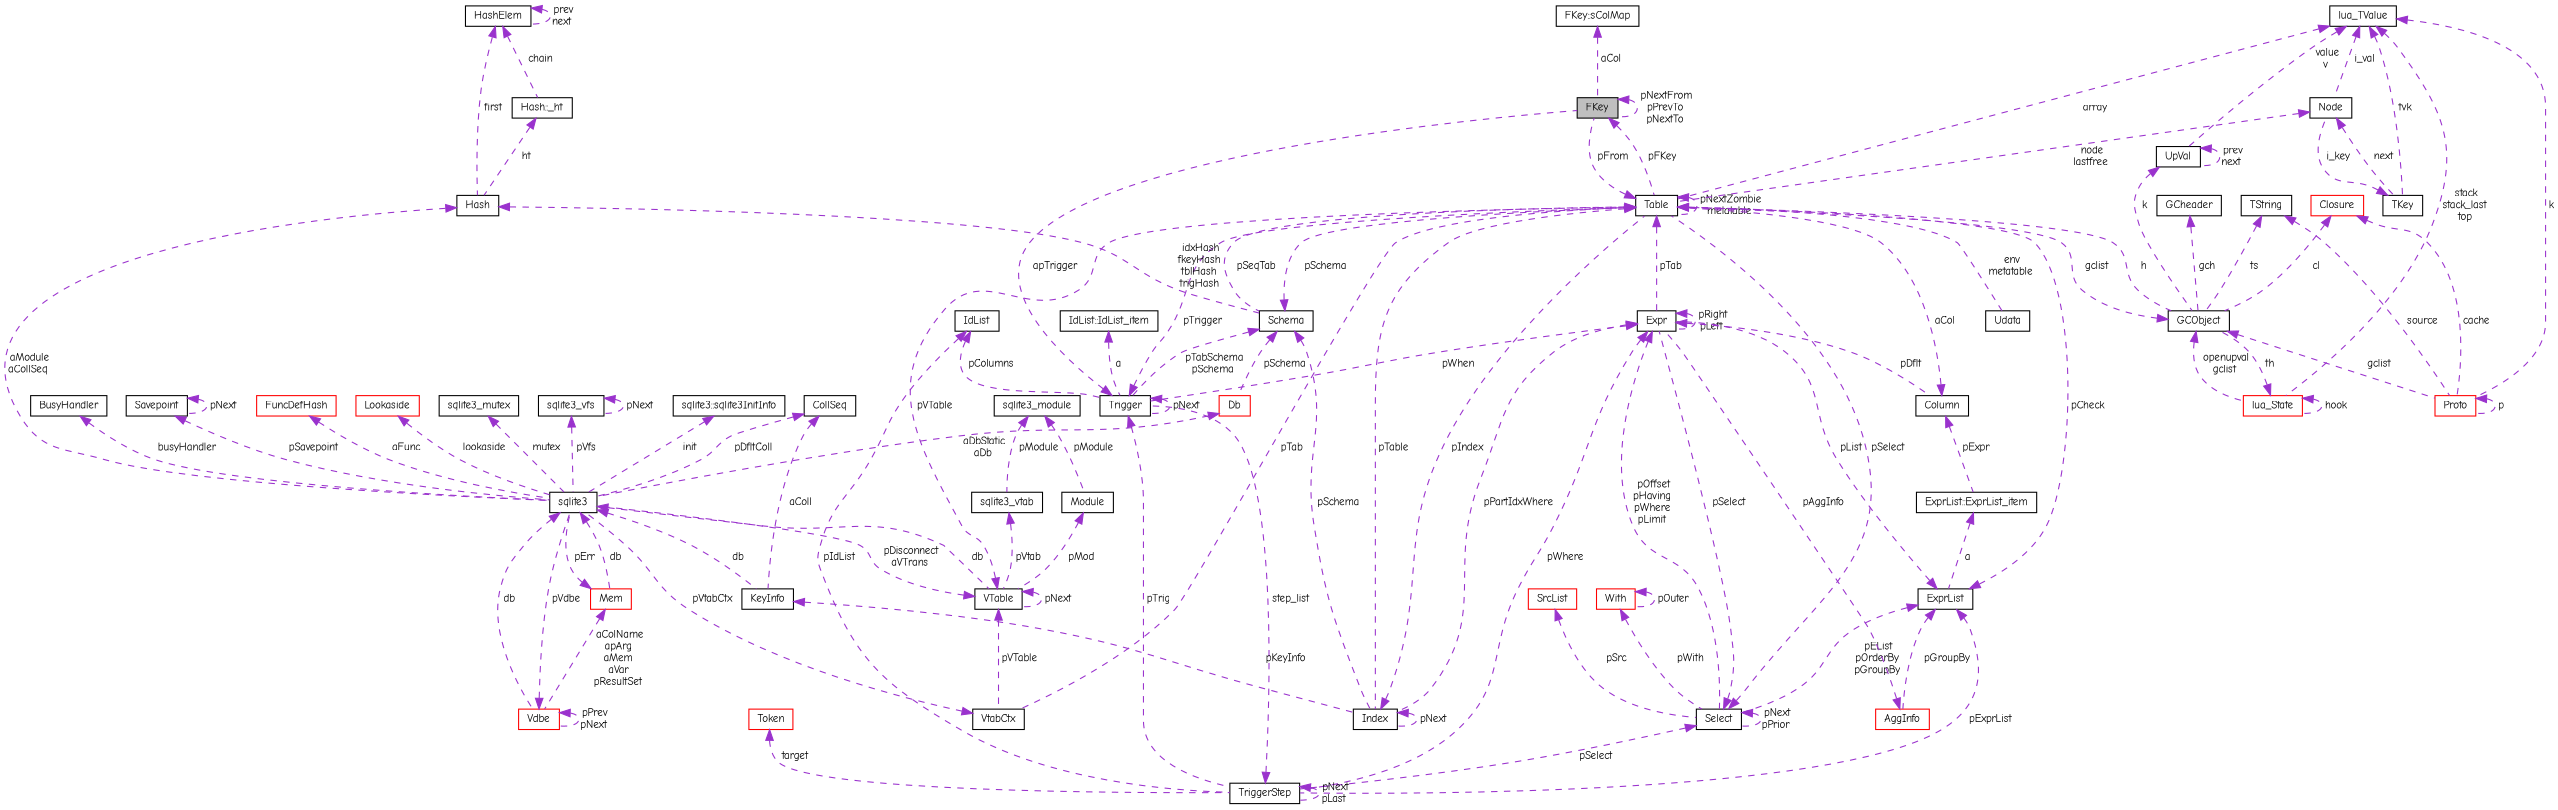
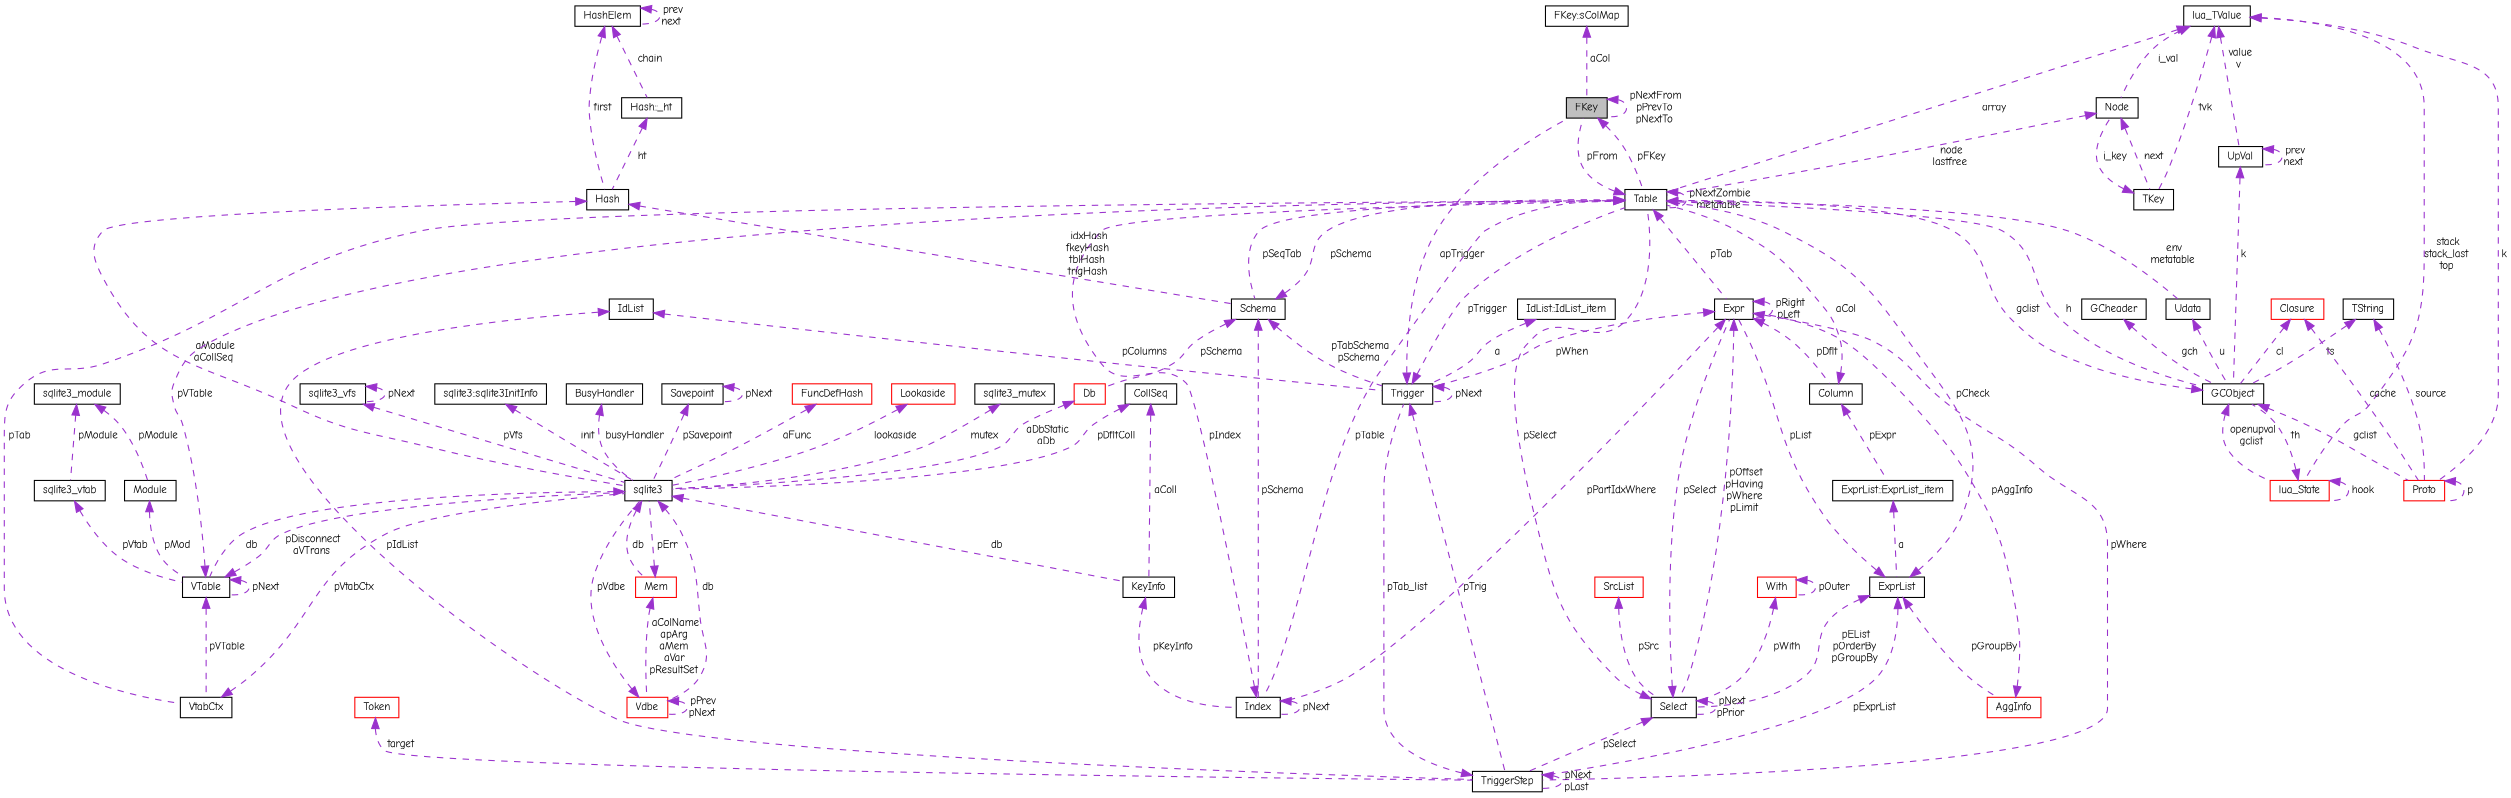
  digraph {
    fontname="Comic Neue"
    node [color=black fillcolor=white fontname="Comic Neue" fontsize=10 shape=record style=filled]
    edge [color=darkorchid3 dir=back fontname="Comic Neue" fontsize=10 labelfontname=Helvetica labelfontsize=10 style=dashed]
    n1 [fillcolor=grey75 fontcolor=black height=0.2 label=FKey width=0.4]
    n2 [height=0.2 label=Table width=0.4]
    n3 [height=0.2 label=Schema width=0.4]
    n4 [height=0.2 label=Expr width=0.4]
    n5 [height=0.2 label=VtabCtx width=0.4]
    n6 [height=0.2 label=GCObject width=0.4]
    n7 [height=0.2 label=Udata width=0.4]
    n8 [height=0.2 label=Index width=0.4]
    n9 [height=0.2 label="FKey::sColMap" width=0.4]
    n10 [color=red height=0.2 label=Db width=0.4]
    n11 [height=0.2 label=Trigger width=0.4]
    n12 [height=0.2 label=Column width=0.4]
    n13 [height=0.2 label=Select width=0.4]
    n14 [height=0.2 label=TriggerStep width=0.4]
    n15 [height=0.2 label=sqlite3 width=0.4]
    n16 [color=red height=0.2 label=Proto width=0.4]
    n17 [color=red height=0.2 label=lua_State width=0.4]
    n18 [height=0.2 label="Node" width=0.4]
    n19 [height=0.2 label=TKey width=0.4]
    n20 [height=0.2 label=lua_TValue width=0.4]
    n21 [height=0.2 label=UpVal width=0.4]
    n22 [height=0.2 label=Hash width=0.4]
    n23 [height=0.2 label=VTable width=0.4]
    n24 [color=red height=0.2 label=Mem width=0.4]
    n25 [color=red height=0.2 label=Vdbe width=0.4]
    n26 [height=0.2 label=KeyInfo width=0.4]
    n27 [height=0.2 label="Hash::_ht" width=0.4]
    n28 [height=0.2 label=HashElem width=0.4]
    n29 [height=0.2 label="ExprList::ExprList_item" width=0.4]
    n30 [height=0.2 label=ExprList width=0.4]
    n31 [color=red height=0.2 label=AggInfo width=0.4]
    n32 [color=red height=0.2 label=With width=0.4]
    n33 [color=red height=0.2 label=SrcList width=0.4]
    n34 [height=0.2 label=Savepoint width=0.4]
    n35 [color=red height=0.2 label=FuncDefHash width=0.4]
    n36 [color=red height=0.2 label=Lookaside width=0.4]
    n37 [height=0.2 label=sqlite3_mutex width=0.4]
    n38 [height=0.2 label=sqlite3_vfs width=0.4]
    n39 [height=0.2 label="sqlite3::sqlite3InitInfo" width=0.4]
    n40 [height=0.2 label=BusyHandler width=0.4]
    n41 [height=0.2 label=CollSeq width=0.4]
    n42 [height=0.2 label=Module width=0.4]
    n43 [height=0.2 label=sqlite3_module width=0.4]
    n44 [height=0.2 label=sqlite3_vtab width=0.4]
    n45 [color=red height=0.2 label=Token width=0.4]
    n46 [height=0.2 label=IdList width=0.4]
    n47 [height=0.2 label="IdList::IdList_item" width=0.4]
    n48 [height=0.2 label=TString width=0.4]
    n49 [color=red height=0.2 label=Closure width=0.4]
    n50 [height=0.2 label=GCheader width=0.4]
    n1 -> n1 [label=" pNextFrom\npPrevTo\npNextTo"]
    n1 -> n2 [label=" pFKey"]
    n2 -> n1 [label=" pFrom"]
    n2 -> n2 [label=" pNextZombie\nmetatable"]
    n2 -> n3 [label=" pSeqTab"]
    n2 -> n4 [label=" pTab"]
    n2 -> n5 [label=" pTab"]
    n2 -> n6 [label=" h"]
    n2 -> n7 [label=" env\nmetatable"]
    n2 -> n8 [label=" pTable"]
    n3 -> n2 [label=" pSchema"]
    n3 -> n8 [label=" pSchema"]
    n3 -> n10 [label=" pSchema"]
    n3 -> n11 [label=" pTabSchema\npSchema"]
    n4 -> n4 [label=" pRight\npLeft"]
    n4 -> n8 [label=" pPartIdxWhere"]
    n4 -> n11 [label=" pWhen"]
    n4 -> n12 [label=" pDflt"]
    n4 -> n13 [label=" pOffset\npHaving\npWhere\npLimit"]
    n4 -> n14 [label=" pWhere"]
    n5 -> n15 [label=" pVtabCtx"]
    n6 -> n2 [label=" gclist"]
    n6 -> n16 [label=" gclist"]
    n6 -> n17 [label=" openupval\ngclist"]
+   n7 -> n6 [label=" u"]
    n8 -> n2 [label=" pIndex"]
    n8 -> n8 [label=" pNext"]
    n9 -> n1 [label=" aCol"]
    n10 -> n15 [label=" aDbStatic\naDb"]
    n11 -> n1 [label=" apTrigger"]
    n11 -> n2 [label=" pTrigger"]
    n11 -> n11 [label=" pNext"]
    n11 -> n14 [label=" pTrig"]
    n12 -> n2 [label=" aCol"]
    n12 -> n29 [label=" pExpr"]
    n13 -> n2 [label=" pSelect"]
    n13 -> n4 [label=" pSelect"]
    n13 -> n13 [label=" pNext\npPrior"]
    n13 -> n14 [label=" pSelect"]
-   n14 -> n11 [label=" step_list"]
+   n14 -> n11 [label=" pTab_list"]
    n14 -> n14 [label=" pNext\npLast"]
    n15 -> n23 [label=" db"]
    n15 -> n24 [label=" db"]
    n15 -> n25 [label=" db"]
    n15 -> n26 [label=" db"]
    n16 -> n16 [label=" p"]
    n17 -> n6 [label=" th"]
    n17 -> n17 [label=" hook"]
    n18 -> n2 [label=" node\nlastfree"]
    n18 -> n19 [label=" next"]
    n19 -> n18 [label=" i_key"]
    n20 -> n2 [label=" array"]
    n20 -> n16 [label=" k"]
    n20 -> n17 [label=" stack\nstack_last\ntop"]
    n20 -> n18 [label=" i_val"]
    n20 -> n19 [label=" tvk"]
    n20 -> n21 [label=" value\nv"]
    n21 -> n6 [label=" k"]
    n21 -> n21 [label=" prev\nnext"]
    n22 -> n3 [label=" idxHash\nfkeyHash\ntblHash\ntrigHash"]
    n22 -> n15 [label=" aModule\naCollSeq"]
    n23 -> n2 [label=" pVTable"]
    n23 -> n5 [label=" pVTable"]
    n23 -> n15 [label=" pDisconnect\naVTrans"]
    n23 -> n23 [label=" pNext"]
    n24 -> n15 [label=" pErr"]
    n24 -> n25 [label=" aColName\napArg\naMem\naVar\npResultSet"]
    n25 -> n15 [label=" pVdbe"]
    n25 -> n25 [label=" pPrev\npNext"]
    n26 -> n8 [label=" pKeyInfo"]
    n27 -> n22 [label=" ht"]
    n28 -> n22 [label=" first"]
    n28 -> n27 [label=" chain"]
    n28 -> n28 [label=" prev\nnext"]
    n29 -> n30 [label=" a"]
    n30 -> n2 [label=" pCheck"]
    n30 -> n4 [label=" pList"]
    n30 -> n13 [label=" pEList\npOrderBy\npGroupBy"]
    n30 -> n14 [label=" pExprList"]
    n30 -> n31 [label=" pGroupBy"]
    n31 -> n4 [label=" pAggInfo"]
    n32 -> n13 [label=" pWith"]
    n32 -> n32 [label=" pOuter"]
    n33 -> n13 [label=" pSrc"]
    n34 -> n15 [label=" pSavepoint"]
    n34 -> n34 [label=" pNext"]
    n35 -> n15 [label=" aFunc"]
    n36 -> n15 [label=" lookaside"]
    n37 -> n15 [label=" mutex"]
    n38 -> n15 [label=" pVfs"]
    n38 -> n38 [label=" pNext"]
    n39 -> n15 [label=" init"]
    n40 -> n15 [label=" busyHandler"]
    n41 -> n15 [label=" pDfltColl"]
    n41 -> n26 [label=" aColl"]
    n42 -> n23 [label=" pMod"]
    n43 -> n42 [label=" pModule"]
    n43 -> n44 [label=" pModule"]
    n44 -> n23 [label=" pVtab"]
    n45 -> n14 [label=" target"]
    n46 -> n11 [label=" pColumns"]
    n46 -> n14 [label=" pIdList"]
    n47 -> n11 [label=" a"]
    n48 -> n6 [label=" ts"]
    n48 -> n16 [label=" source"]
    n49 -> n6 [label=" cl"]
    n49 -> n16 [label=" cache"]
    n50 -> n6 [label=" gch"]
  }
